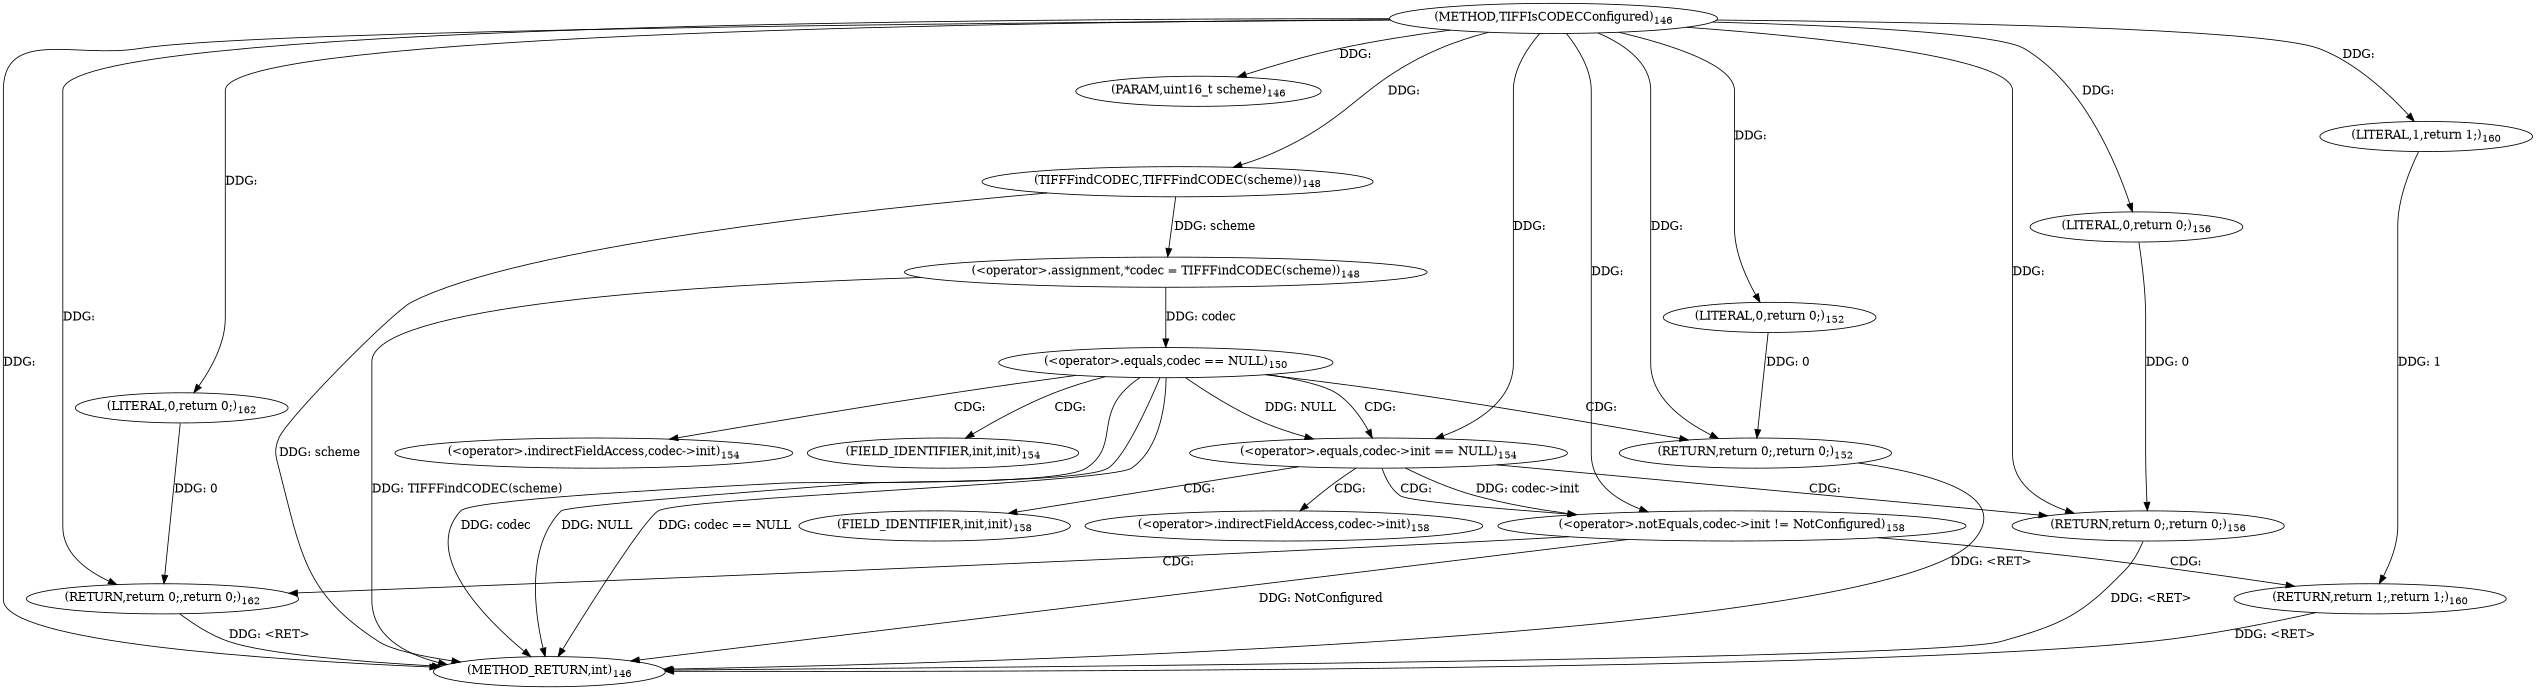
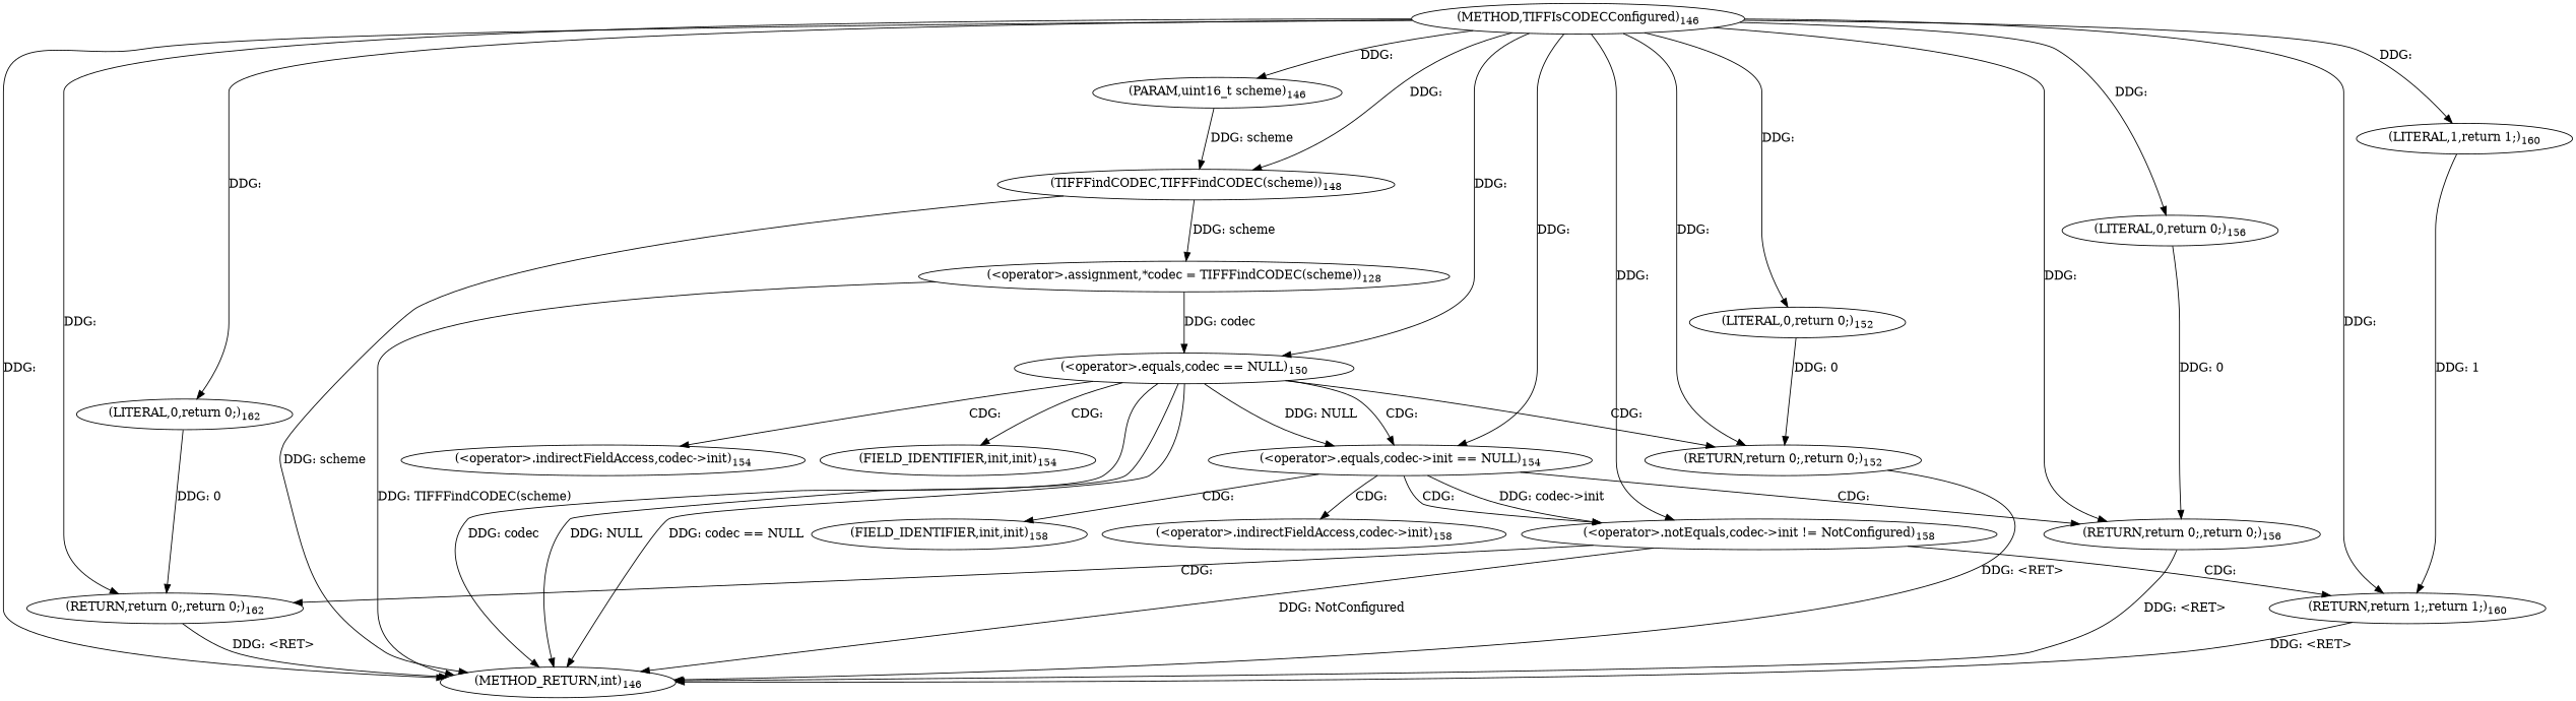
  digraph {
    n1 [label=<(METHOD,TIFFIsCODECConfigured)<SUB>146</SUB>>]
    n2 [label=<(PARAM,uint16_t scheme)<SUB>146</SUB>>]
    n3 [label=<(RETURN,return 0;,return 0;)<SUB>162</SUB>>]
    n4 [label=<(&lt;operator&gt;.equals,codec == NULL)<SUB>150</SUB>>]
    n5 [label=<(&lt;operator&gt;.equals,codec-&gt;init == NULL)<SUB>154</SUB>>]
    n6 [label=<(&lt;operator&gt;.notEquals,codec-&gt;init != NotConfigured)<SUB>158</SUB>>]
    n7 [label=<(LITERAL,0,return 0;)<SUB>162</SUB>>]
    n8 [label=<(TIFFFindCODEC,TIFFFindCODEC(scheme))<SUB>148</SUB>>]
    n9 [label=<(RETURN,return 0;,return 0;)<SUB>152</SUB>>]
    n10 [label=<(RETURN,return 0;,return 0;)<SUB>156</SUB>>]
    n11 [label=<(RETURN,return 1;,return 1;)<SUB>160</SUB>>]
    n12 [label=<(LITERAL,0,return 0;)<SUB>152</SUB>>]
    n13 [label=<(LITERAL,0,return 0;)<SUB>156</SUB>>]
    n14 [label=<(LITERAL,1,return 1;)<SUB>160</SUB>>]
    n15 [label=<(METHOD_RETURN,int)<SUB>146</SUB>>]
-   n16 [label=<(&lt;operator&gt;.assignment,*codec = TIFFFindCODEC(scheme))<SUB>148</SUB>>]
+   n16 [label=<(&lt;operator&gt;.assignment,*codec = TIFFFindCODEC(scheme))<SUB>128</SUB>>]
    n17 [label=<(&lt;operator&gt;.indirectFieldAccess,codec-&gt;init)<SUB>154</SUB>>]
    n18 [label=<(FIELD_IDENTIFIER,init,init)<SUB>154</SUB>>]
    n19 [label=<(&lt;operator&gt;.indirectFieldAccess,codec-&gt;init)<SUB>158</SUB>>]
    n20 [label=<(FIELD_IDENTIFIER,init,init)<SUB>158</SUB>>]
    n1 -> n2 [label="DDG: "]
    n1 -> n3 [label="DDG: "]
+   n1 -> n4 [label="DDG: "]
    n1 -> n5 [label="DDG: "]
    n1 -> n6 [label="DDG: "]
    n1 -> n7 [label="DDG: "]
    n1 -> n8 [label="DDG: "]
    n1 -> n9 [label="DDG: "]
    n1 -> n10 [label="DDG: "]
+   n1 -> n11 [label="DDG: "]
    n1 -> n12 [label="DDG: "]
    n1 -> n13 [label="DDG: "]
    n1 -> n14 [label="DDG: "]
    n1 -> n15 [label="DDG: "]
+   n2 -> n8 [label="DDG: scheme"]
    n3 -> n15 [label="DDG: &lt;RET&gt;"]
    n4 -> n5 [label="DDG: NULL"]
    n4 -> n5 [label="CDG: "]
    n4 -> n9 [label="CDG: "]
    n4 -> n15 [label="DDG: codec"]
    n4 -> n15 [label="DDG: NULL"]
    n4 -> n15 [label="DDG: codec == NULL"]
    n4 -> n17 [label="CDG: "]
    n4 -> n18 [label="CDG: "]
    n5 -> n6 [label="DDG: codec-&gt;init"]
    n5 -> n6 [label="CDG: "]
    n5 -> n10 [label="CDG: "]
    n5 -> n19 [label="CDG: "]
    n5 -> n20 [label="CDG: "]
    n6 -> n3 [label="CDG: "]
    n6 -> n11 [label="CDG: "]
    n6 -> n15 [label="DDG: NotConfigured"]
    n7 -> n3 [label="DDG: 0"]
    n8 -> n15 [label="DDG: scheme"]
    n8 -> n16 [label="DDG: scheme"]
    n9 -> n15 [label="DDG: &lt;RET&gt;"]
    n10 -> n15 [label="DDG: &lt;RET&gt;"]
    n11 -> n15 [label="DDG: &lt;RET&gt;"]
    n12 -> n9 [label="DDG: 0"]
    n13 -> n10 [label="DDG: 0"]
    n14 -> n11 [label="DDG: 1"]
    n16 -> n4 [label="DDG: codec"]
    n16 -> n15 [label="DDG: TIFFFindCODEC(scheme)"]
  }
